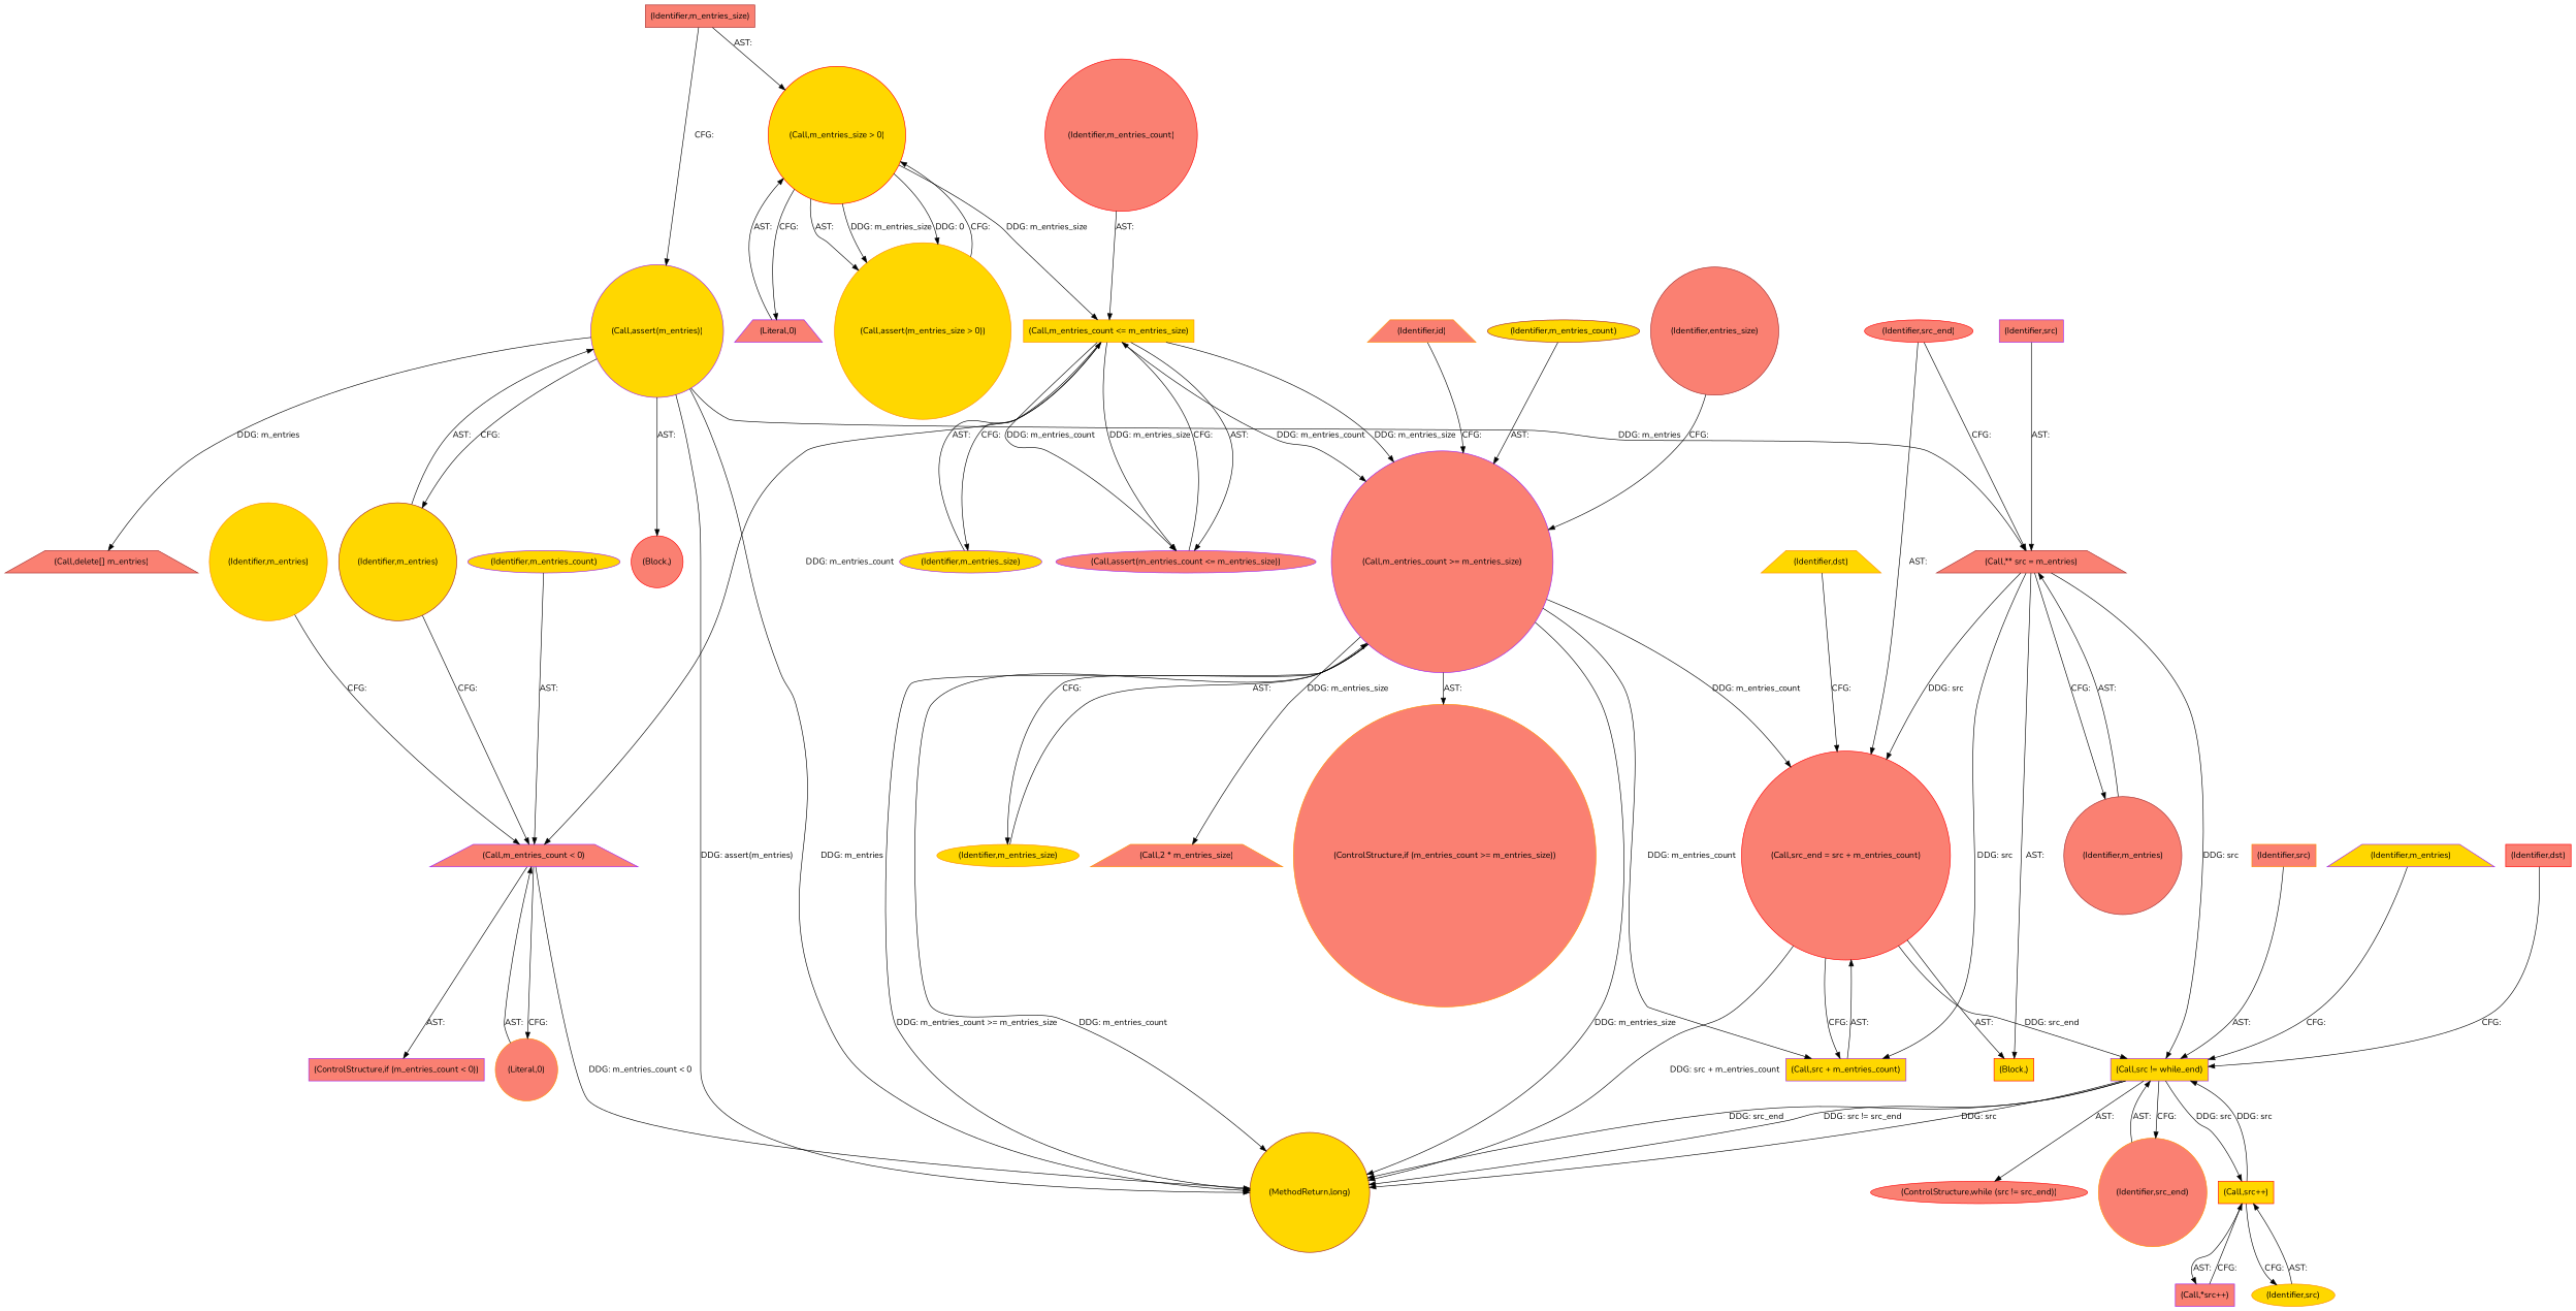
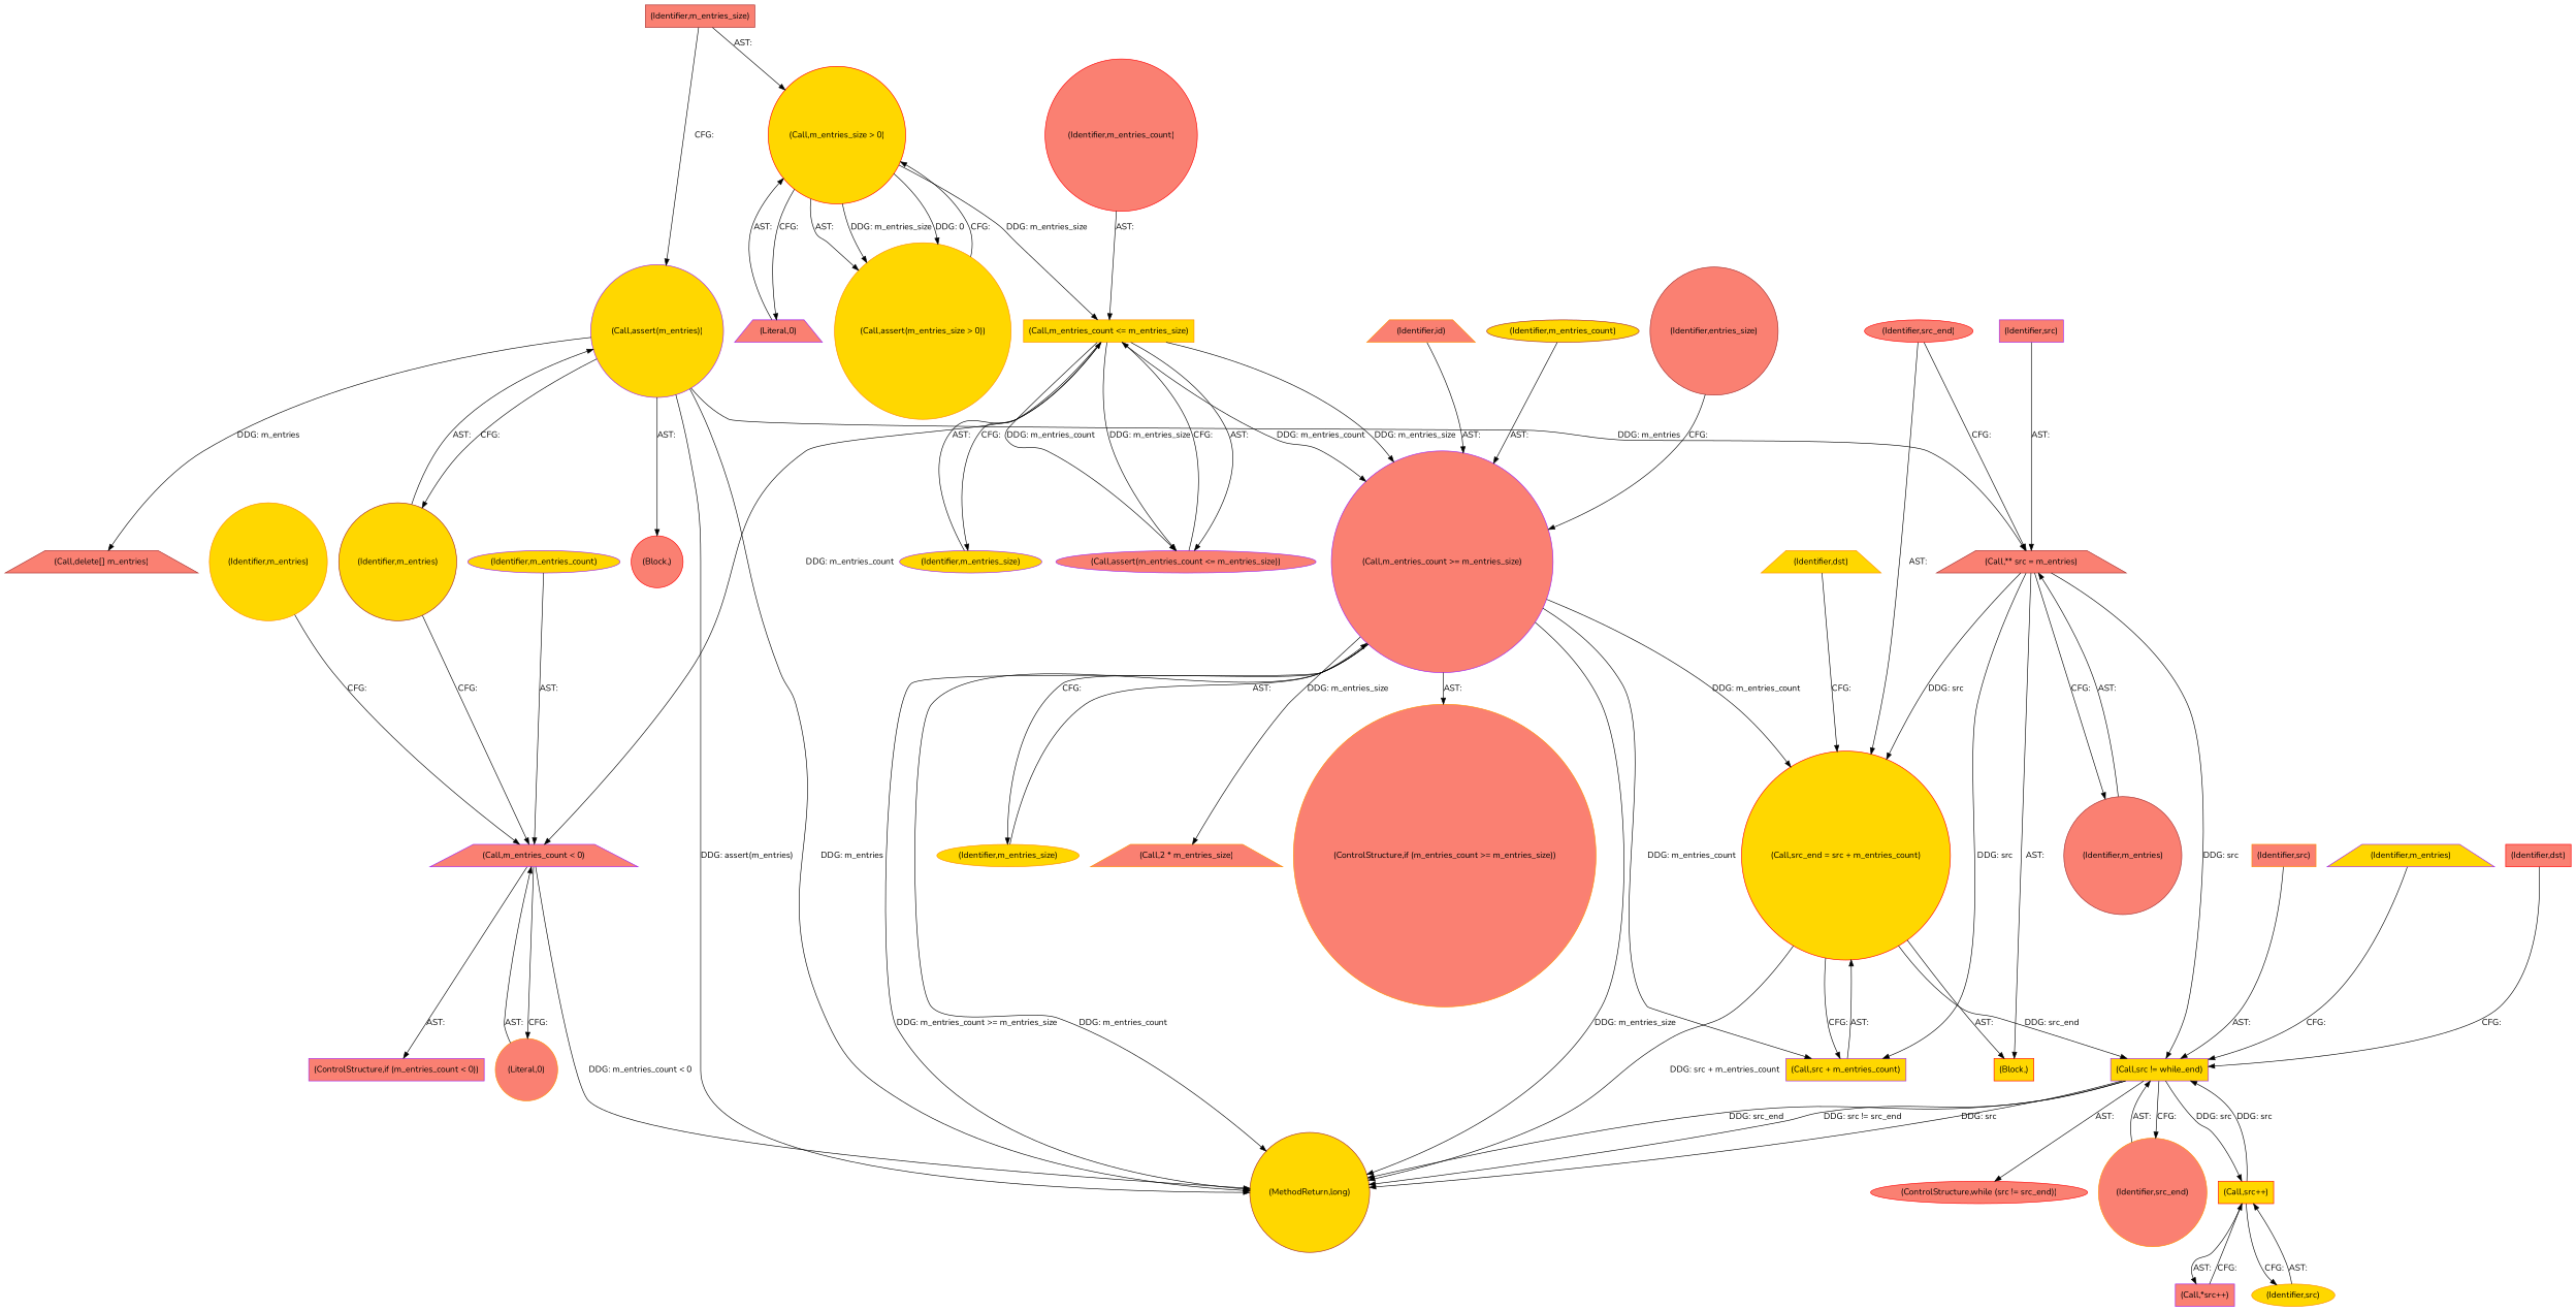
  digraph {
    fontname=Nunito
    node [color=purple fillcolor=salmon fontname=Nunito shape=circle style=filled]
    edge [fontname=Nunito]
-   n1 [color=red label="(Call,src_end = src + m_entries_count)"]
+   n1 [color=red fillcolor=gold label="(Call,src_end = src + m_entries_count)"]
    n2 [fillcolor=gold label="(Call,src != while_end)" shape=box]
    n3 [color=brown fillcolor=gold label="(MethodReturn,long)"]
    n4 [fillcolor=gold label="(Call,src + m_entries_count)" shape=box]
    n5 [color=red fillcolor=gold label="(Block,)" shape=box]
    n6 [color=red fillcolor=gold label="(Call,src++)" shape=box]
    n7 [color=red label="(ControlStructure,while (src != src_end))" shape=ellipse]
    n8 [color=darkorange label="(Identifier,src_end)"]
    n9 [color=brown label="(Call,** src = m_entries)" shape=trapezium]
    n10 [color=brown label="(Identifier,m_entries)"]
    n11 [fillcolor=gold label="(Call,assert(m_entries))"]
    n12 [color=brown fillcolor=gold label="(Identifier,m_entries)"]
    n13 [color=red label="(Block,)"]
    n14 [color=brown label="(Call,delete[] m_entries)" shape=trapezium]
    n15 [label="(Call,m_entries_count < 0)" shape=trapezium]
    n16 [label="(Call,m_entries_count >= m_entries_size)"]
    n17 [color=darkorange label="(ControlStructure,if (m_entries_count >= m_entries_size))"]
    n18 [color=darkorange fillcolor=gold label="(Identifier,m_entries_size)" shape=ellipse]
    n19 [color=darkorange label="(Call,2 * m_entries_size)" shape=trapezium]
    n20 [color=darkorange fillcolor=gold label="(Call,m_entries_count <= m_entries_size)" shape=box]
    n21 [fillcolor=gold label="(Identifier,m_entries_size)" shape=ellipse]
    n22 [label="(Call,assert(m_entries_count <= m_entries_size))" shape=ellipse]
    n23 [color=darkorange label="(Literal,0)"]
    n24 [label="(ControlStructure,if (m_entries_count < 0))" shape=box]
    n25 [color=red fillcolor=gold label="(Call,m_entries_size > 0)"]
    n26 [label="(Literal,0)" shape=trapezium]
    n27 [color=darkorange fillcolor=gold label="(Call,assert(m_entries_size > 0))"]
    n28 [label="(Call,*src++)" shape=box]
    n29 [color=darkorange fillcolor=gold label="(Identifier,src)" shape=ellipse]
    n30 [fillcolor=gold label="(Identifier,m_entries_count)" shape=ellipse]
    n31 [color=darkorange fillcolor=gold label="(Identifier,m_entries)"]
    n32 [label="(Identifier,src)" shape=box]
    n33 [color=darkorange label="(Identifier,id)" shape=trapezium]
    n34 [color=brown fillcolor=gold label="(Identifier,m_entries_count)" shape=ellipse]
    n35 [color=darkorange label="(Identifier,src)" shape=box]
    n36 [color=brown label="(Identifier,entries_size)"]
    n37 [color=darkorange fillcolor=gold label="(Identifier,dst)" shape=trapezium]
    n38 [fillcolor=gold label="(Identifier,m_entries)" shape=trapezium]
    n39 [color=red label="(Identifier,m_entries_count)"]
    n40 [color=red label="(Identifier,dst)" shape=box]
    n41 [color=red label="(Identifier,src_end)" shape=ellipse]
    n42 [color=brown label="(Identifier,m_entries_size)" shape=box]
    n1 -> n2 [label="DDG: src_end"]
    n1 -> n3 [label="DDG: src + m_entries_count"]
    n1 -> n4 [label="CFG: "]
    n1 -> n5 [label="AST: "]
    n2 -> n3 [label="DDG: src_end"]
    n2 -> n3 [label="DDG: src != src_end"]
    n2 -> n3 [label="DDG: src"]
    n2 -> n6 [label="DDG: src"]
    n2 -> n7 [label="AST: "]
    n2 -> n8 [label="CFG: "]
    n4 -> n1 [label="AST: "]
    n6 -> n2 [label="DDG: src"]
    n6 -> n28 [label="AST: "]
    n6 -> n29 [label="CFG: "]
    n8 -> n2 [label="AST: "]
    n9 -> n1 [label="DDG: src"]
    n9 -> n2 [label="DDG: src"]
    n9 -> n4 [label="DDG: src"]
    n9 -> n5 [label="AST: "]
    n9 -> n10 [label="CFG: "]
    n10 -> n9 [label="AST: "]
    n11 -> n3 [label="DDG: m_entries"]
    n11 -> n3 [label="DDG: assert(m_entries)"]
    n11 -> n9 [label="DDG: m_entries"]
    n11 -> n12 [label="CFG: "]
    n11 -> n13 [label="AST: "]
    n11 -> n14 [label="DDG: m_entries"]
    n12 -> n11 [label="AST: "]
    n12 -> n15 [label="CFG: "]
    n15 -> n3 [label="DDG: m_entries_count < 0"]
    n15 -> n23 [label="CFG: "]
    n15 -> n24 [label="AST: "]
    n16 -> n1 [label="DDG: m_entries_count"]
    n16 -> n3 [label="DDG: m_entries_count >= m_entries_size"]
    n16 -> n3 [label="DDG: m_entries_count"]
    n16 -> n3 [label="DDG: m_entries_size"]
    n16 -> n4 [label="DDG: m_entries_count"]
    n16 -> n17 [label="AST: "]
    n16 -> n18 [label="CFG: "]
    n16 -> n19 [label="DDG: m_entries_size"]
    n18 -> n16 [label="AST: "]
    n20 -> n15 [label="DDG: m_entries_count"]
    n20 -> n16 [label="DDG: m_entries_count"]
    n20 -> n16 [label="DDG: m_entries_size"]
    n20 -> n21 [label="CFG: "]
    n20 -> n22 [label="AST: "]
    n20 -> n22 [label="DDG: m_entries_count"]
    n20 -> n22 [label="DDG: m_entries_size"]
    n21 -> n20 [label="AST: "]
    n22 -> n20 [label="CFG: "]
    n23 -> n15 [label="AST: "]
    n25 -> n20 [label="DDG: m_entries_size"]
    n25 -> n26 [label="CFG: "]
    n25 -> n27 [label="AST: "]
    n25 -> n27 [label="DDG: m_entries_size"]
    n25 -> n27 [label="DDG: 0"]
    n26 -> n25 [label="AST: "]
    n27 -> n25 [label="CFG: "]
    n28 -> n6 [label="CFG: "]
    n29 -> n6 [label="AST: "]
    n30 -> n15 [label="AST: "]
    n31 -> n15 [label="CFG: "]
    n32 -> n9 [label="AST: "]
-   n33 -> n16 [label="CFG: "]
+   n33 -> n16 [label="AST: "]
    n34 -> n16 [label="AST: "]
    n35 -> n2 [label="AST: "]
    n36 -> n16 [label="CFG: "]
    n37 -> n1 [label="CFG: "]
    n38 -> n2 [label="CFG: "]
    n39 -> n20 [label="AST: "]
    n40 -> n2 [label="CFG: "]
    n41 -> n1 [label="AST: "]
    n41 -> n9 [label="CFG: "]
    n42 -> n11 [label="CFG: "]
    n42 -> n25 [label="AST: "]
  }
